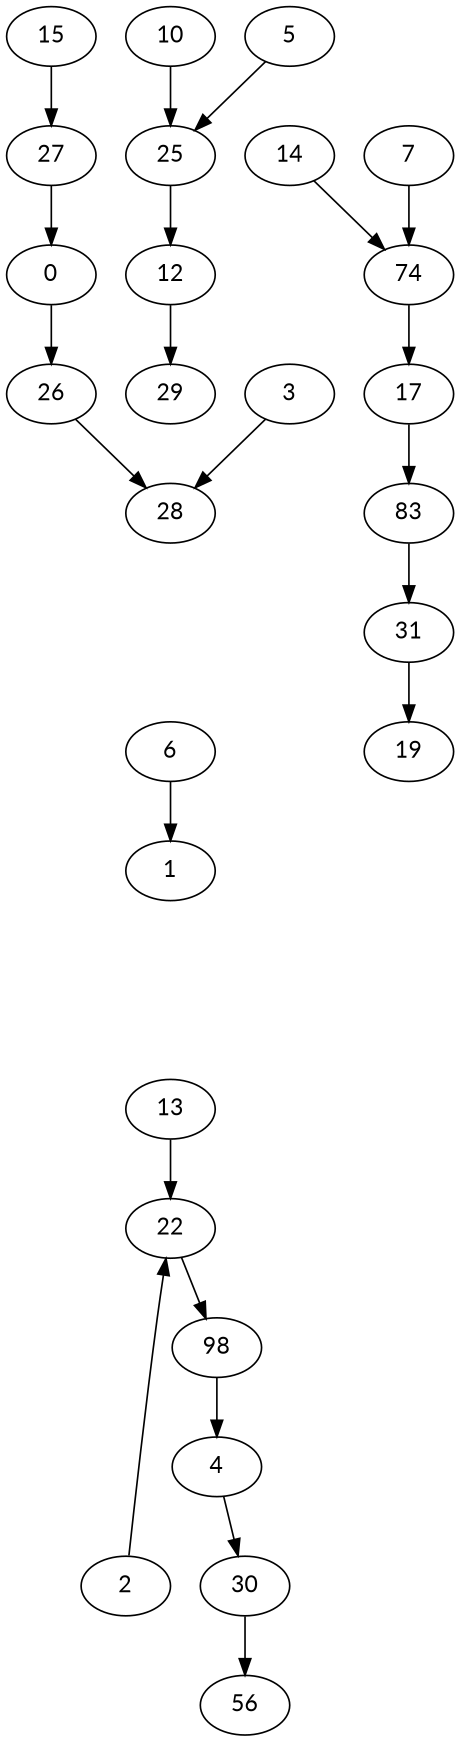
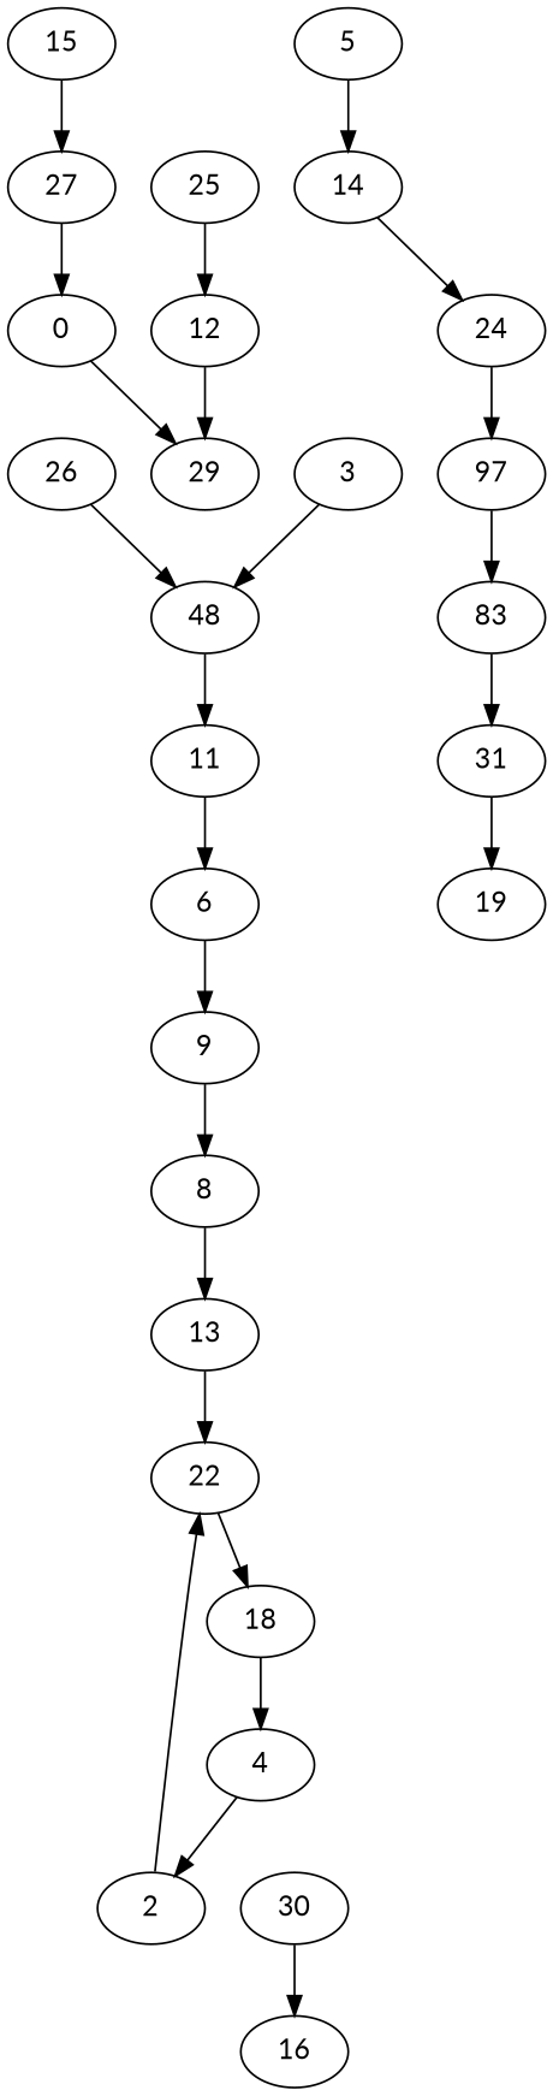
  digraph {
    fontname=Lato
    node [fontname=Lato]
    edge [fontname=Lato]
    0
    26
-   28
-   10
+   28 [label=48]
    25
    2
    22
-   18 [label=98]
+   18
    3
+   11
    n11 [label=30]
    4
-   16 [label=56]
+   16
    5
    14
-   24 [label=74]
+   24
    6
-   9 [label=1]
-   7
-   17
+   9
+   8
+   17 [label=97]
    13
    12
    29
    15
    27
    n27 [label=83]
    n28 [label=31]
    19
-   0 -> 26
+   0 -> 29
    26 -> 28
-   10 -> 25
+   28 -> 11
    25 -> 12
    2 -> 22
    22 -> 18
    18 -> 4
    3 -> 28
+   11 -> 6
    n11 -> 16
-   4 -> n11
-   5 -> 25
+   4 -> 2
+   5 -> 14
    14 -> 24
    24 -> 17
    6 -> 9
-   7 -> 24
+   9 -> 8
+   8 -> 13
    17 -> n27
    13 -> 22
    12 -> 29
    15 -> 27
    27 -> 0
    n27 -> n28
    n28 -> 19
  }
